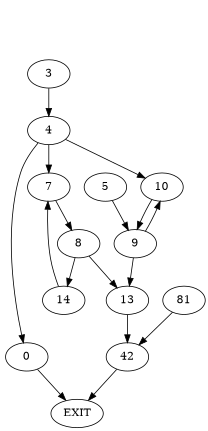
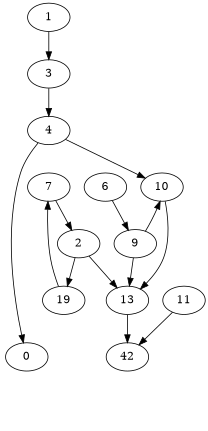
  digraph {
+   1
    3
-   n3 [label=EXIT]
    4
    n5 [label=0]
    7
    10
-   6 [label=5]
+   6
    9
-   8
+   8 [label=2]
    13
-   14
+   14 [label=19]
    n13 [label=42]
-   11 [label=81]
+   11
+   1 -> 3
    3 -> 4
    4 -> n5
-   4 -> 7
    4 -> 10
-   n5 -> n3
    7 -> 8
-   10 -> 9
+   10 -> 13
    6 -> 9
    9 -> 10
    9 -> 13
    8 -> 13
    8 -> 14
    13 -> n13
    14 -> 7
-   n13 -> n3
    11 -> n13
  }
